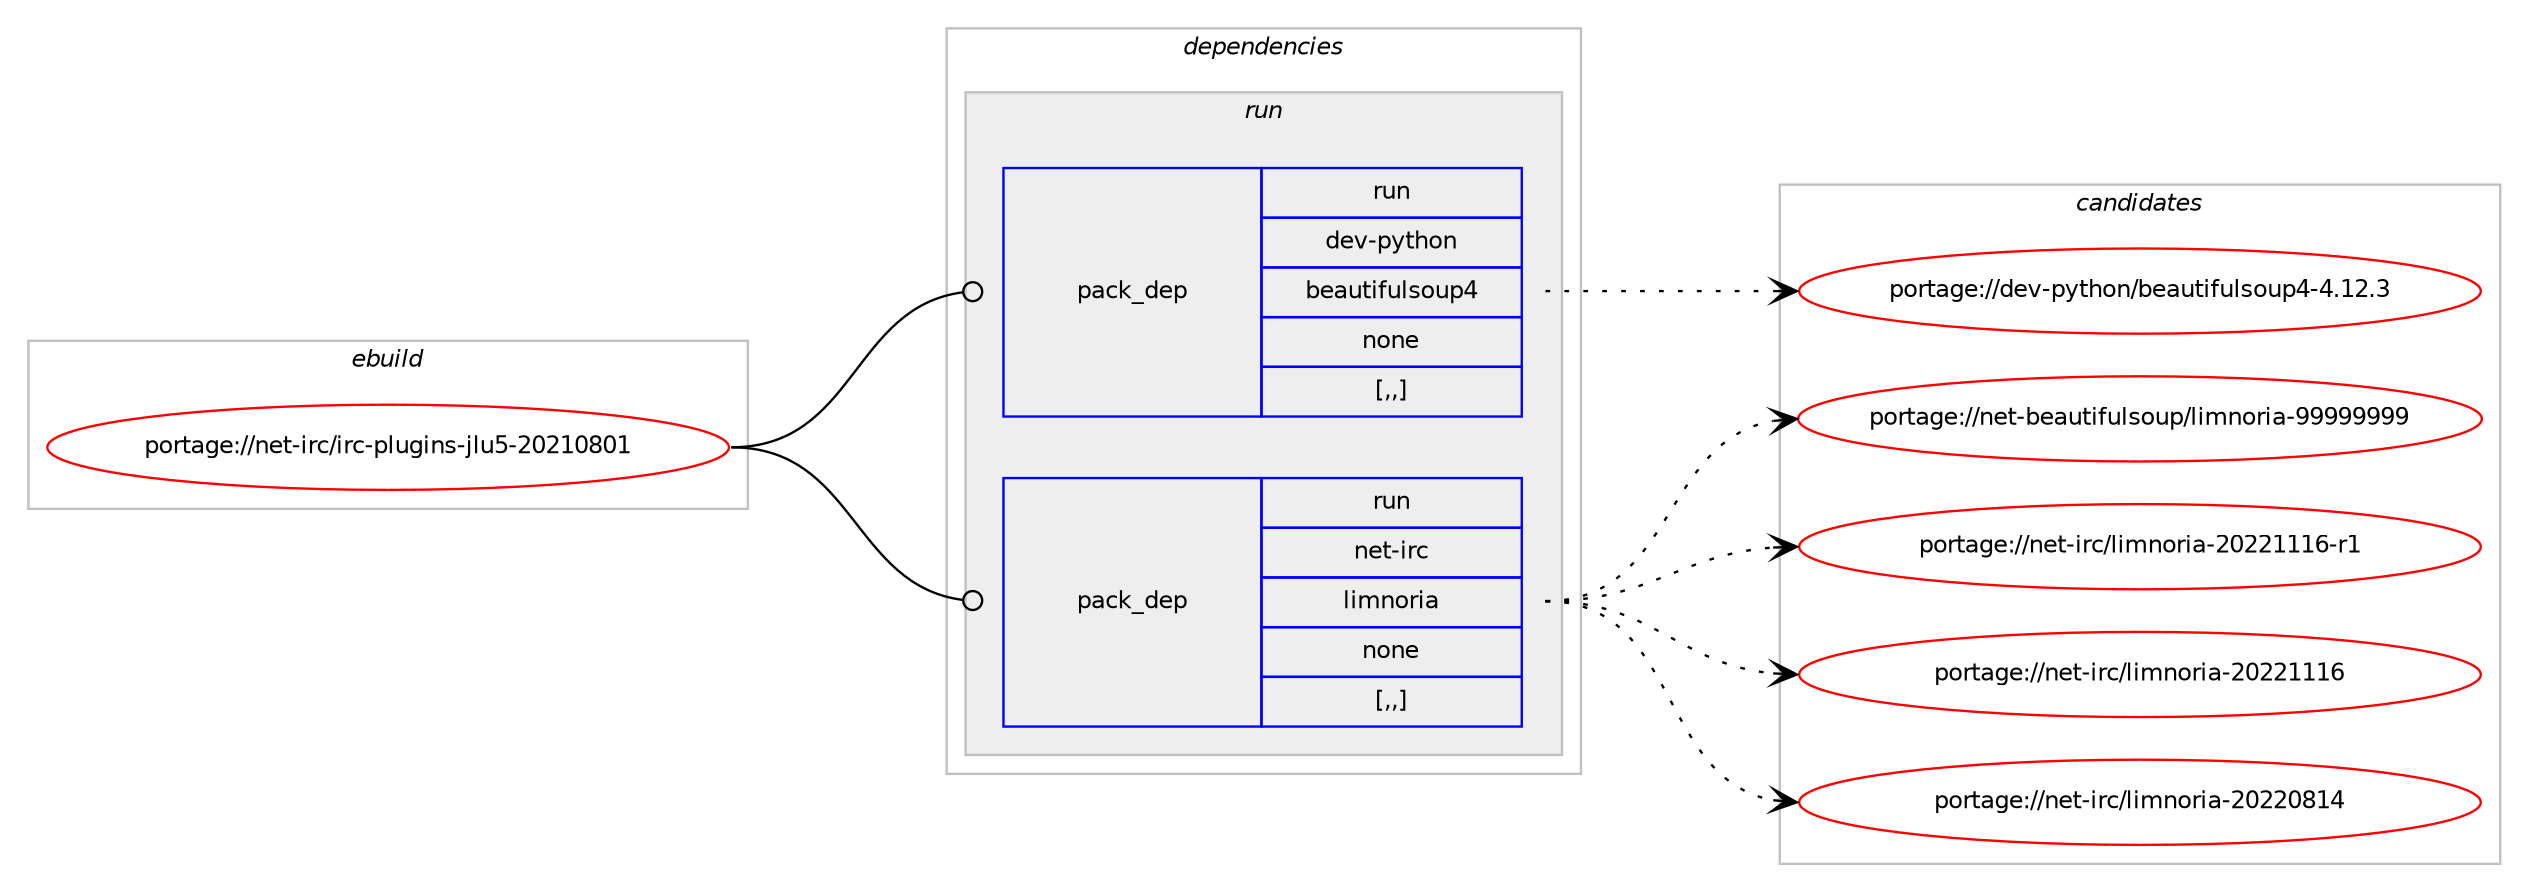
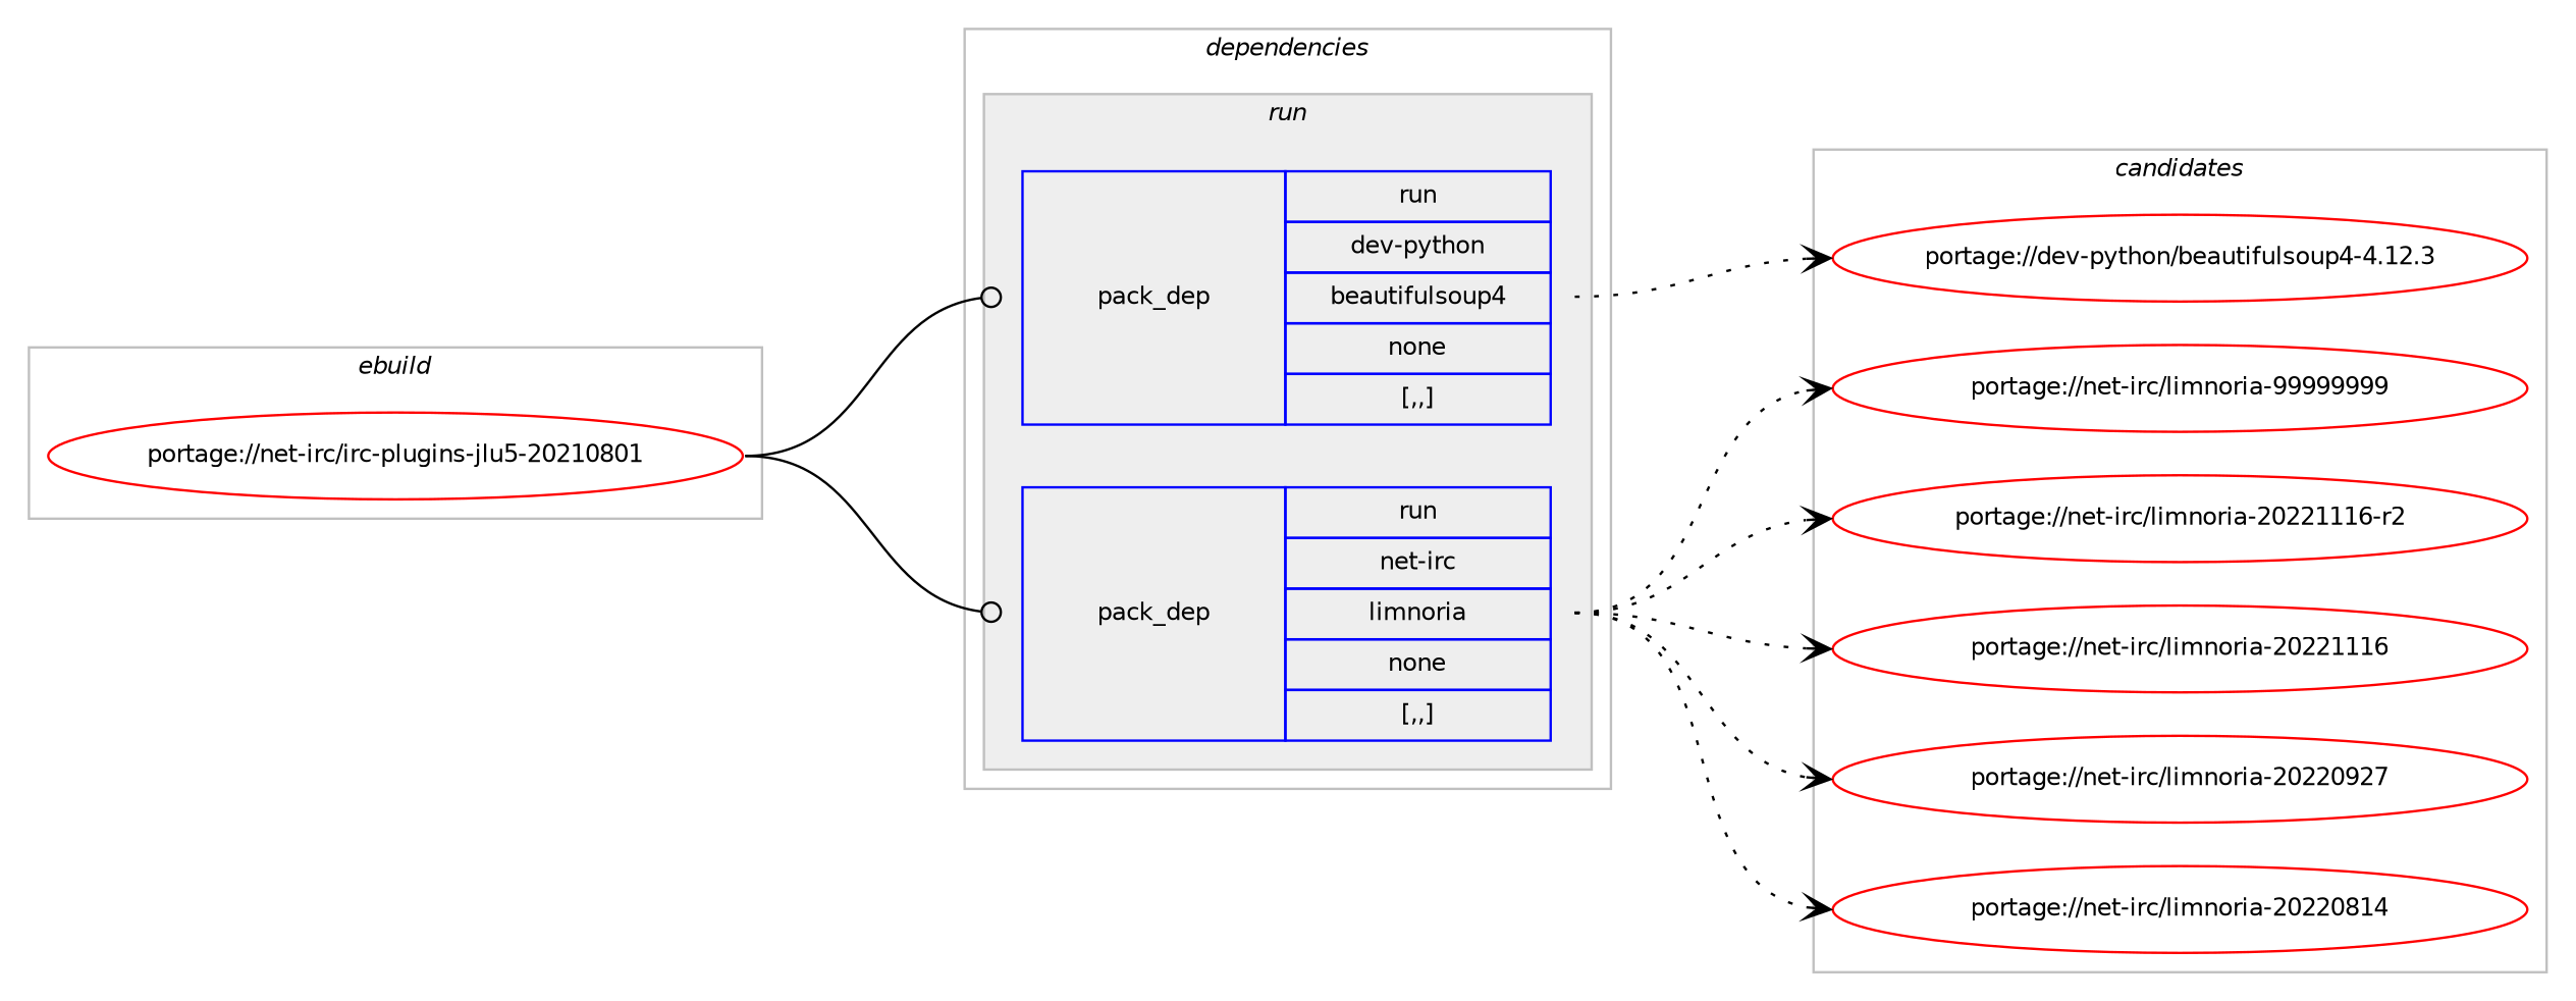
  digraph {
    compound=true
    concentrate=true
    fontname=Helvetica
    fontsize=10
    newrank=true
    rankdir=LR
    ranksep=1.5
    node [color=red fontname=Helvetica fontsize=10]
    edge [arrowhead=vee headport=w style=dotted tailport=e weight=100]
    n1 [label="portage://net-irc/irc-plugins-jlu5-20210801" width=4]
    n2 [color=blue label=<<TABLE BORDER="0" CELLBORDER="1" CELLSPACING="0" CELLPADDING="4" WIDTH="220"><TR><TD ROWSPAN="6" CELLPADDING="30">pack_dep</TD></TR><TR><TD WIDTH="110">run</TD></TR><TR><TD>dev-python</TD></TR><TR><TD>beautifulsoup4</TD></TR><TR><TD>none</TD></TR><TR><TD>[,,]</TD></TR></TABLE>> shape=none]
    n3 [color=blue label=<<TABLE BORDER="0" CELLBORDER="1" CELLSPACING="0" CELLPADDING="4" WIDTH="220"><TR><TD ROWSPAN="6" CELLPADDING="30">pack_dep</TD></TR><TR><TD WIDTH="110">run</TD></TR><TR><TD>net-irc</TD></TR><TR><TD>limnoria</TD></TR><TR><TD>none</TD></TR><TR><TD>[,,]</TD></TR></TABLE>> shape=none]
    n4 [label="portage://dev-python/beautifulsoup4-4.12.3" width=4]
-   n5 [label="portage://net-beautifulsoup/limnoria-99999999" width=4]
-   n6 [label="portage://net-irc/limnoria-20221116-r1" width=4]
+   n5 [label="portage://net-irc/limnoria-99999999" width=4]
+   n6 [label="portage://net-irc/limnoria-20221116-r2" width=4]
    n7 [label="portage://net-irc/limnoria-20221116" width=4]
+   n8 [label="portage://net-irc/limnoria-20220927" width=4]
    n9 [label="portage://net-irc/limnoria-20220814" width=4]
    subgraph cluster_1 {
      color=gray
      label=<<i>ebuild</i>>
      n1
    }
    subgraph cluster_2 {
      color=gray
      label=<<i>dependencies</i>>
      subgraph cluster_3 {
        color=gray
        fillcolor="#eeeeee"
        label=<<i>compile</i>>
        style=filled
      }
      subgraph cluster_4 {
        color=gray
        fillcolor="#eeeeee"
        label=<<i>compile and run</i>>
        style=filled
      }
      subgraph cluster_5 {
        color=gray
        fillcolor="#eeeeee"
        label=<<i>run</i>>
        style=filled
        subgraph sub_6 {
          color=gray
          fillcolor="#eeeeee"
          label=<<i>run</i>>
          style=filled
          n2
        }
        subgraph sub_7 {
          color=gray
          fillcolor="#eeeeee"
          label=<<i>run</i>>
          style=filled
          n3
        }
      }
    }
    subgraph cluster_8 {
      color=gray
      label=<<i>candidates</i>>
      rank=same
      subgraph sub_9 {
        color=black
        label=<<i>candidates</i>>
        nodesep=1
        rank=same
        n4
      }
      subgraph sub_10 {
        color=black
        label=<<i>candidates</i>>
        nodesep=1
        rank=same
        n5
        n6
        n7
+       n8
        n9
      }
    }
    n1 -> n2 [arrowhead=odot style=solid weight=20]
    n1 -> n3 [arrowhead=odot style=solid weight=20]
    n2 -> n4
    n3 -> n5
    n3 -> n6
    n3 -> n7
+   n3 -> n8
    n3 -> n9
  }
